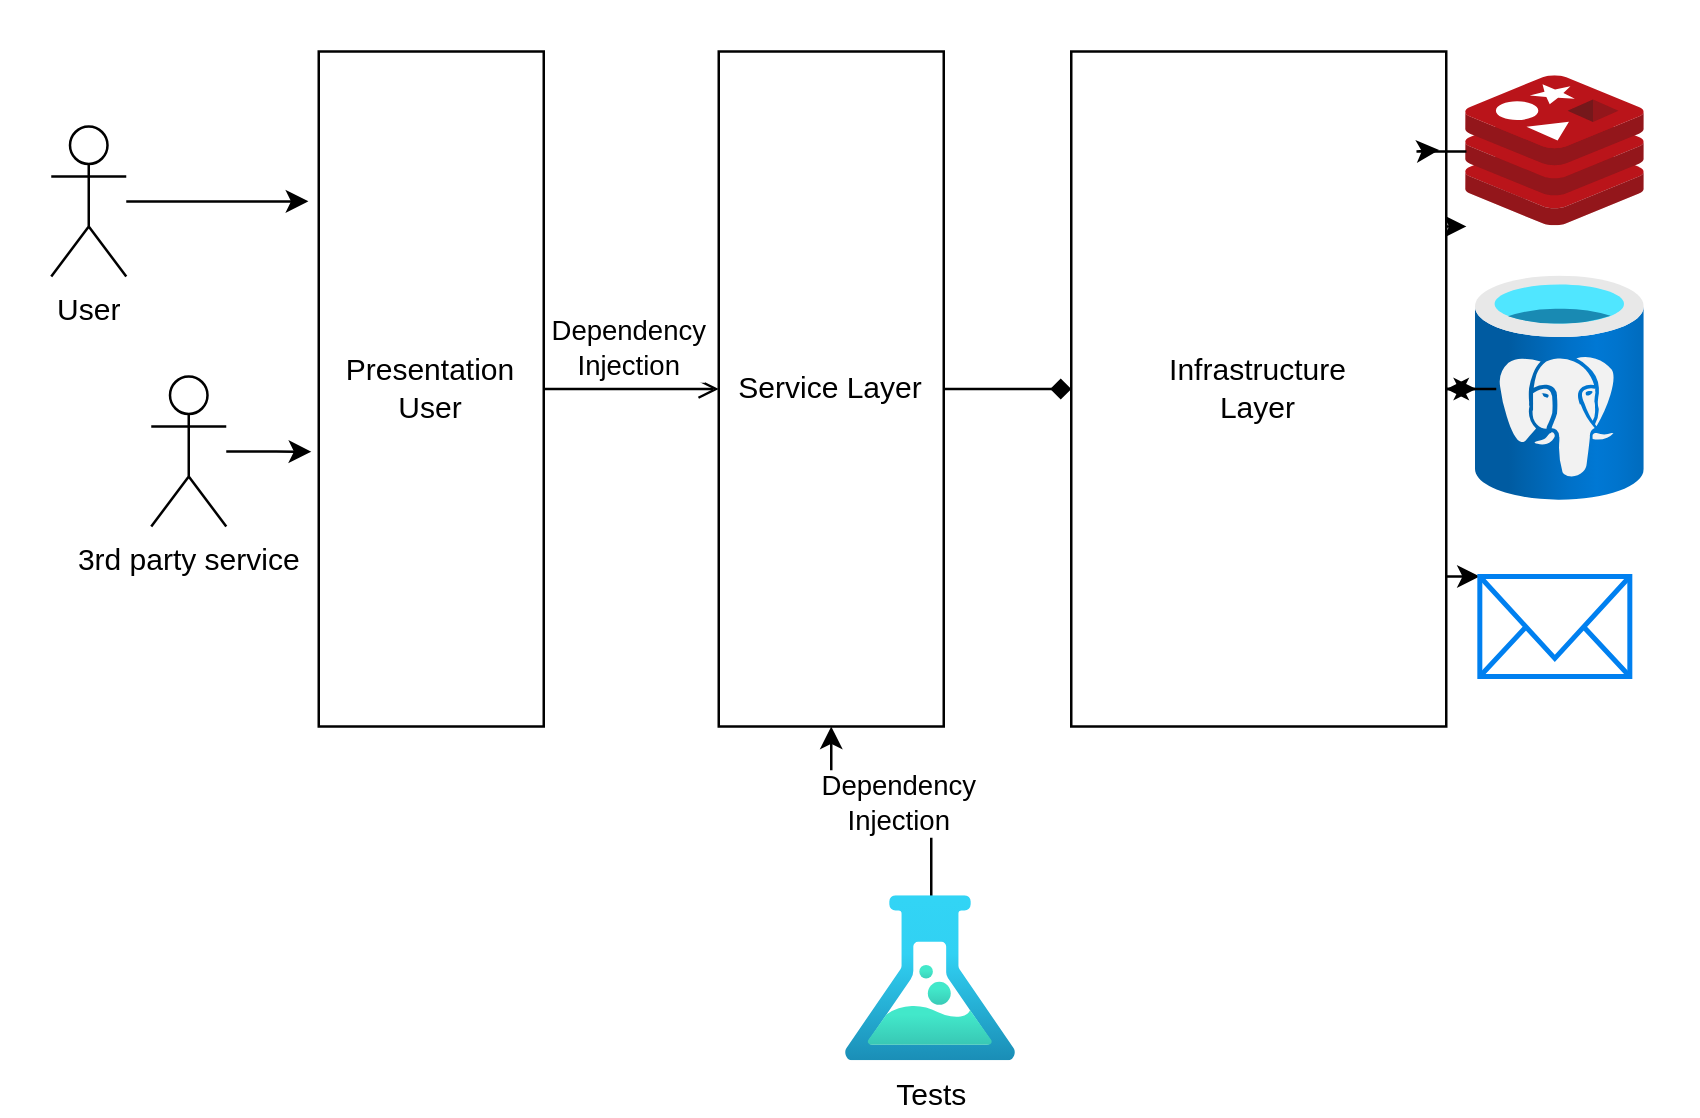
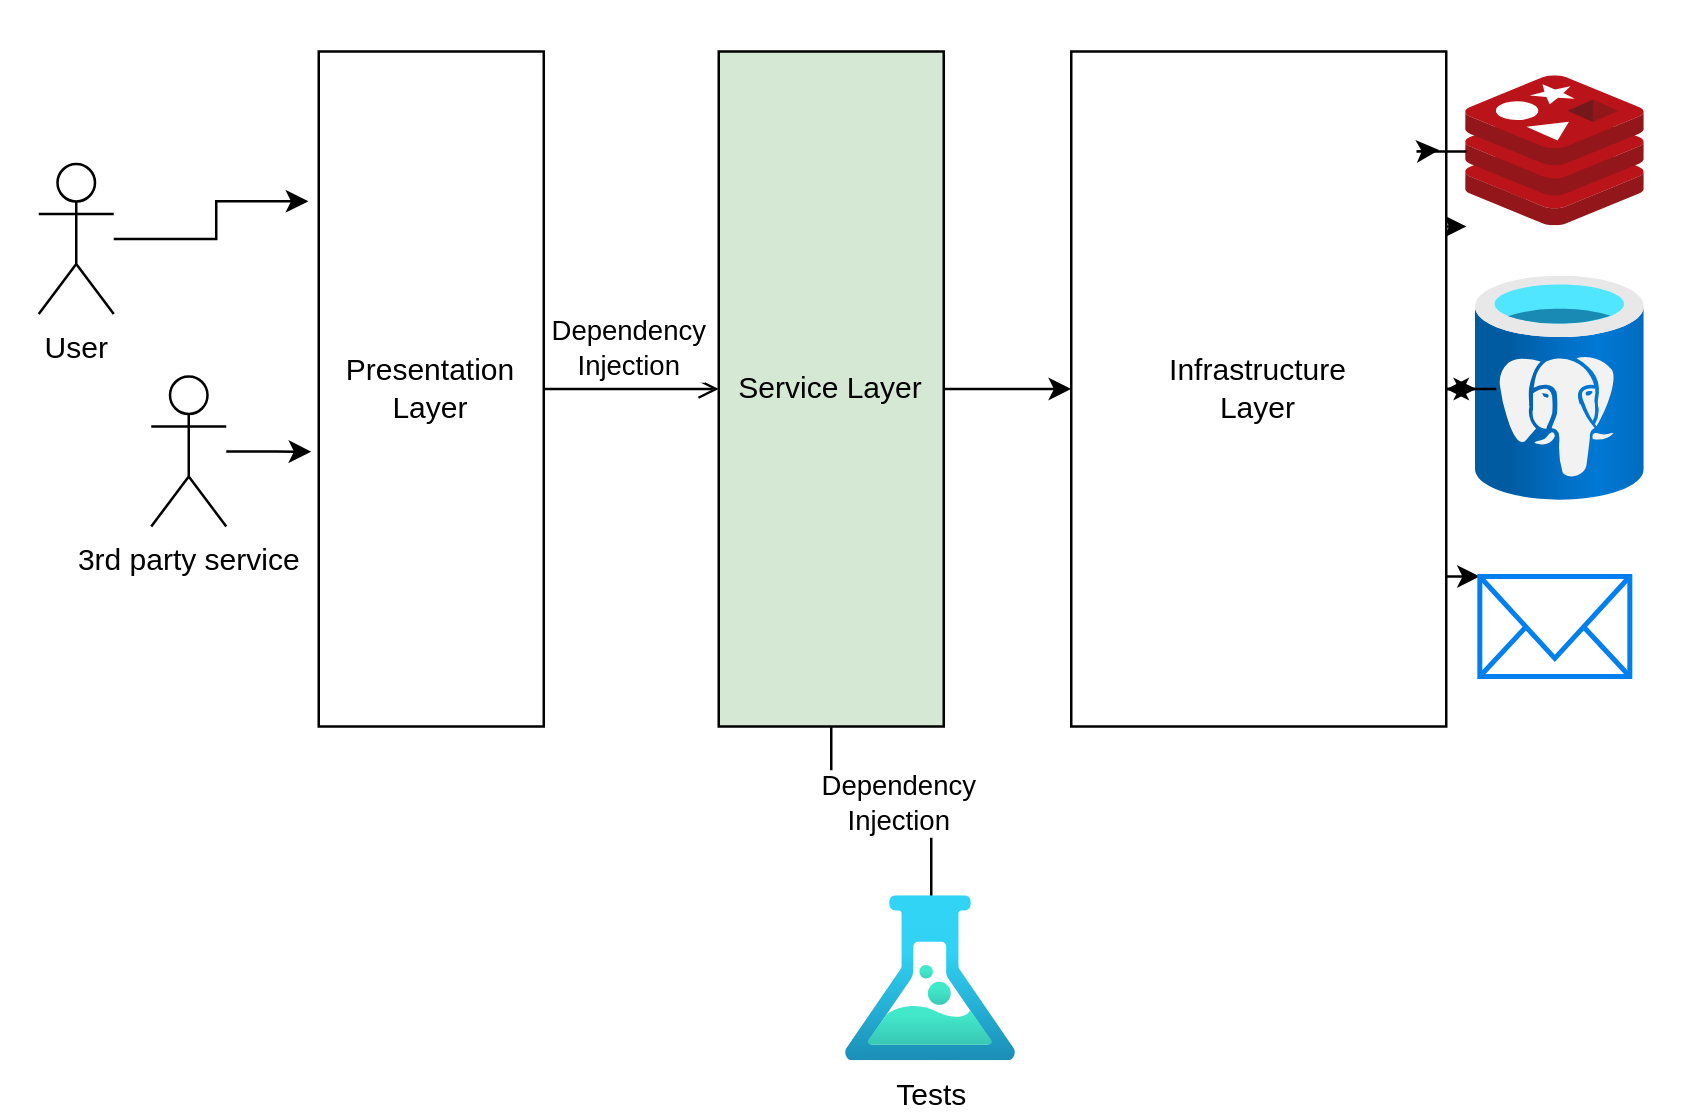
  <mxCell id="0" />
  <mxCell id="1" parent="0" />
  <mxCell id="2" value="" style="image;sketch=0;aspect=fixed;html=1;points=[];align=center;fontSize=12;image=img/lib/mscae/Cache_Redis_Product.svg;" vertex="1" parent="1"><mxGeometry x="586.07" y="30" width="71.43" height="60" as="geometry" /></mxCell>
  <mxCell id="3" style="edgeStyle=orthogonalEdgeStyle;rounded=0;orthogonalLoop=1;jettySize=auto;html=1;" edge="1" parent="1" source="4" target="14"><mxGeometry relative="1" as="geometry" /></mxCell>
  <mxCell id="4" value="" style="image;aspect=fixed;html=1;points=[];align=center;fontSize=12;image=img/lib/azure2/databases/Azure_Database_PostgreSQL_Server.svg;" vertex="1" parent="1"><mxGeometry x="590" y="110" width="67.5" height="90" as="geometry" /></mxCell>
  <mxCell id="5" value="3rd party service" style="shape=umlActor;verticalLabelPosition=bottom;verticalAlign=top;html=1;outlineConnect=0;" vertex="1" parent="1"><mxGeometry x="60" y="150" width="30" height="60" as="geometry" /></mxCell>
  <mxCell id="6" style="edgeStyle=orthogonalEdgeStyle;rounded=0;orthogonalLoop=1;jettySize=auto;html=1;endArrow=open;" edge="1" parent="1" source="8" target="10"><mxGeometry relative="1" as="geometry" /></mxCell>
  <mxCell id="7" value="&lt;div&gt;Dependency&lt;/div&gt;&lt;div&gt;Injection&lt;br&gt;&lt;/div&gt;" style="edgeLabel;html=1;align=center;verticalAlign=middle;resizable=0;points=[];" vertex="1" connectable="0" parent="6"><mxGeometry x="-0.121" y="1" relative="1" as="geometry"><mxPoint x="2" y="-16" as="offset" /></mxGeometry></mxCell>
- <mxCell id="8" value="&lt;div&gt;Presentation&lt;/div&gt;&lt;div&gt;User&lt;br&gt;&lt;/div&gt;" style="rounded=0;whiteSpace=wrap;html=1;" vertex="1" parent="1"><mxGeometry x="127" y="20" width="90" height="270" as="geometry" /></mxCell>
- <mxCell id="9" style="edgeStyle=orthogonalEdgeStyle;rounded=0;orthogonalLoop=1;jettySize=auto;html=1;entryX=0;entryY=0.5;entryDx=0;entryDy=0;endArrow=diamond;" edge="1" parent="1" source="10" target="14"><mxGeometry relative="1" as="geometry" /></mxCell>
- <mxCell id="10" value="Service Layer" style="rounded=0;whiteSpace=wrap;html=1;" vertex="1" parent="1"><mxGeometry x="287" y="20" width="90" height="270" as="geometry" /></mxCell>
+ <mxCell id="8" value="&lt;div&gt;Presentation&lt;/div&gt;&lt;div&gt;Layer&lt;br&gt;&lt;/div&gt;" style="rounded=0;whiteSpace=wrap;html=1;" vertex="1" parent="1"><mxGeometry x="127" y="20" width="90" height="270" as="geometry" /></mxCell>
+ <mxCell id="9" style="edgeStyle=orthogonalEdgeStyle;rounded=0;orthogonalLoop=1;jettySize=auto;html=1;entryX=0;entryY=0.5;entryDx=0;entryDy=0;" edge="1" parent="1" source="10" target="14"><mxGeometry relative="1" as="geometry" /></mxCell>
+ <mxCell id="10" value="Service Layer" style="rounded=0;whiteSpace=wrap;html=1;fillColor=#d5e8d4;" vertex="1" parent="1"><mxGeometry x="287" y="20" width="90" height="270" as="geometry" /></mxCell>
  <mxCell id="11" style="edgeStyle=orthogonalEdgeStyle;rounded=0;orthogonalLoop=1;jettySize=auto;html=1;" edge="1" parent="1" source="14" target="4"><mxGeometry relative="1" as="geometry" /></mxCell>
  <mxCell id="12" style="edgeStyle=orthogonalEdgeStyle;rounded=0;orthogonalLoop=1;jettySize=auto;html=1;" edge="1" parent="1" source="14" target="2"><mxGeometry relative="1" as="geometry"><Array as="points"><mxPoint x="520" y="60" /><mxPoint x="520" y="60" /></Array></mxGeometry></mxCell>
  <mxCell id="13" style="edgeStyle=orthogonalEdgeStyle;rounded=0;orthogonalLoop=1;jettySize=auto;html=1;" edge="1" parent="1" source="14" target="22"><mxGeometry relative="1" as="geometry"><Array as="points"><mxPoint x="530" y="250" /><mxPoint x="530" y="250" /></Array></mxGeometry></mxCell>
  <mxCell id="14" value="&lt;div&gt;Infrastructure&lt;/div&gt;&lt;div&gt;Layer&lt;br&gt;&lt;/div&gt;" style="rounded=0;whiteSpace=wrap;html=1;" vertex="1" parent="1"><mxGeometry x="428" y="20" width="150" height="270" as="geometry" /></mxCell>
- <mxCell id="15" style="edgeStyle=orthogonalEdgeStyle;rounded=0;orthogonalLoop=1;jettySize=auto;html=1;" edge="1" parent="1" source="17" target="10"><mxGeometry relative="1" as="geometry" /></mxCell>
+ <mxCell id="15" style="edgeStyle=orthogonalEdgeStyle;rounded=0;orthogonalLoop=1;jettySize=auto;html=1;endArrow=none;" edge="1" parent="1" source="17" target="10"><mxGeometry relative="1" as="geometry" /></mxCell>
  <mxCell id="16" value="&lt;div&gt;Dependency&lt;/div&gt;Injection" style="edgeLabel;html=1;align=center;verticalAlign=middle;resizable=0;points=[];" vertex="1" connectable="0" parent="15"><mxGeometry x="-0.105" y="-4" relative="1" as="geometry"><mxPoint as="offset" /></mxGeometry></mxCell>
  <mxCell id="17" value="Tests" style="image;aspect=fixed;html=1;points=[];align=center;fontSize=12;image=img/lib/azure2/general/Load_Test.svg;" vertex="1" parent="1"><mxGeometry x="338" y="358" width="68" height="66" as="geometry" /></mxCell>
  <mxCell id="18" style="edgeStyle=orthogonalEdgeStyle;rounded=0;orthogonalLoop=1;jettySize=auto;html=1;entryX=-0.033;entryY=0.593;entryDx=0;entryDy=0;entryPerimeter=0;" edge="1" parent="1" source="5" target="8"><mxGeometry relative="1" as="geometry" /></mxCell>
- <mxCell id="19" value="User" style="shape=umlActor;verticalLabelPosition=bottom;verticalAlign=top;html=1;outlineConnect=0;" vertex="1" parent="1"><mxGeometry x="20" y="50" width="30" height="60" as="geometry" /></mxCell>
+ <mxCell id="19" value="User" style="shape=umlActor;verticalLabelPosition=bottom;verticalAlign=top;html=1;outlineConnect=0;" vertex="1" parent="1"><mxGeometry x="15" y="65" width="30" height="60" as="geometry" /></mxCell>
  <mxCell id="20" style="edgeStyle=orthogonalEdgeStyle;rounded=0;orthogonalLoop=1;jettySize=auto;html=1;entryX=-0.046;entryY=0.222;entryDx=0;entryDy=0;entryPerimeter=0;" edge="1" parent="1" source="19" target="8"><mxGeometry relative="1" as="geometry"><mxPoint x="170" y="80" as="targetPoint" /></mxGeometry></mxCell>
  <mxCell id="21" style="edgeStyle=orthogonalEdgeStyle;rounded=0;orthogonalLoop=1;jettySize=auto;html=1;entryX=0.981;entryY=0.146;entryDx=0;entryDy=0;entryPerimeter=0;" edge="1" parent="1" source="2" target="14"><mxGeometry relative="1" as="geometry" /></mxCell>
  <mxCell id="22" value="" style="html=1;verticalLabelPosition=bottom;align=center;labelBackgroundColor=#ffffff;verticalAlign=top;strokeWidth=2;strokeColor=#0080F0;shadow=0;dashed=0;shape=mxgraph.ios7.icons.mail;" vertex="1" parent="1"><mxGeometry x="591.43" y="230" width="60" height="40" as="geometry" /></mxCell>
